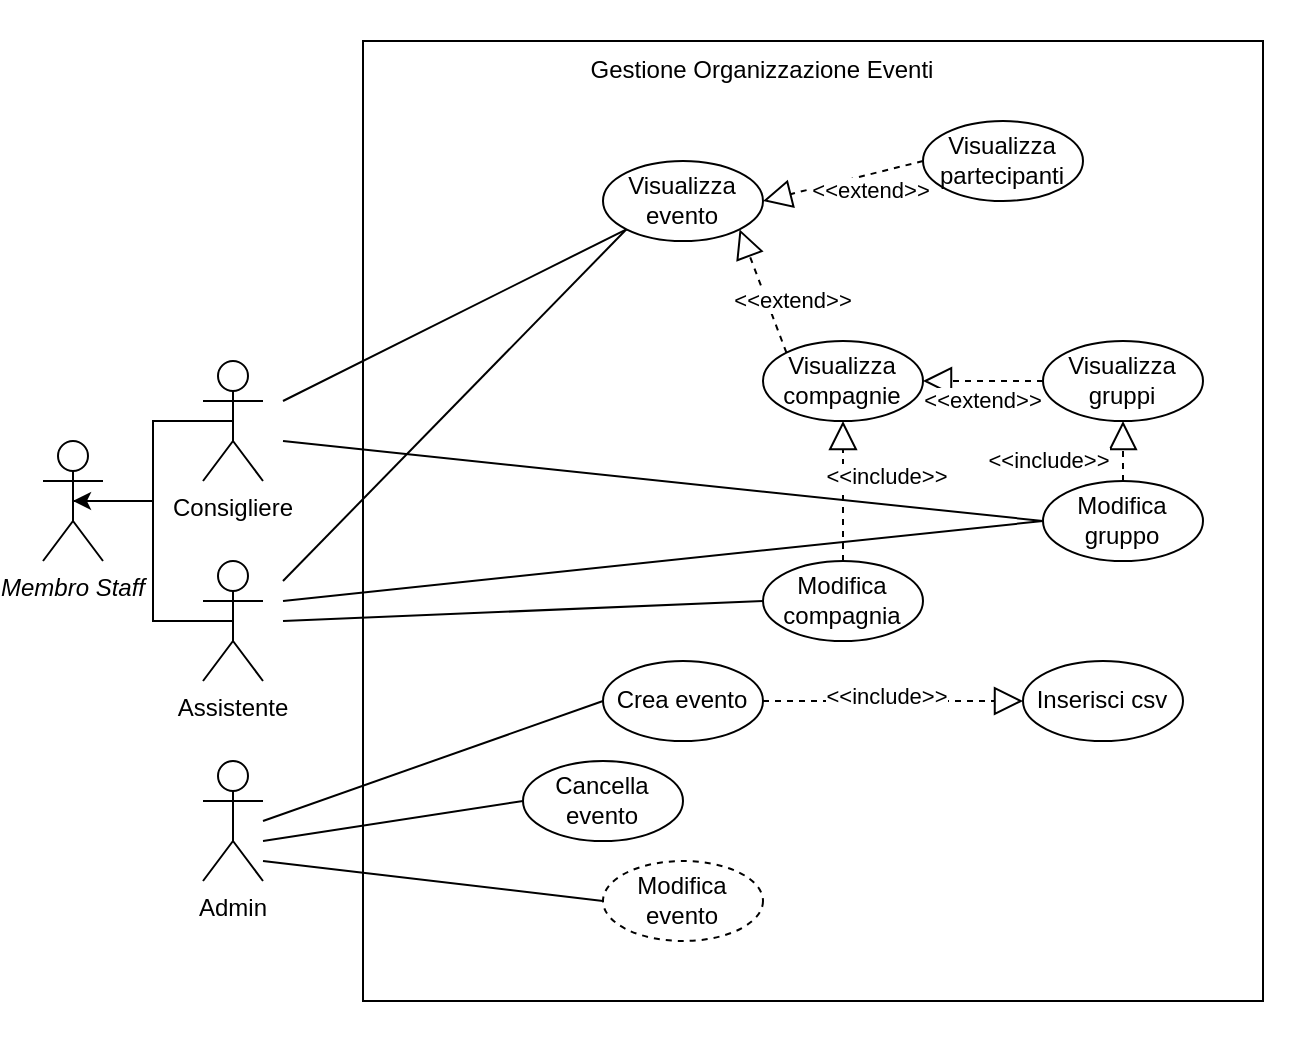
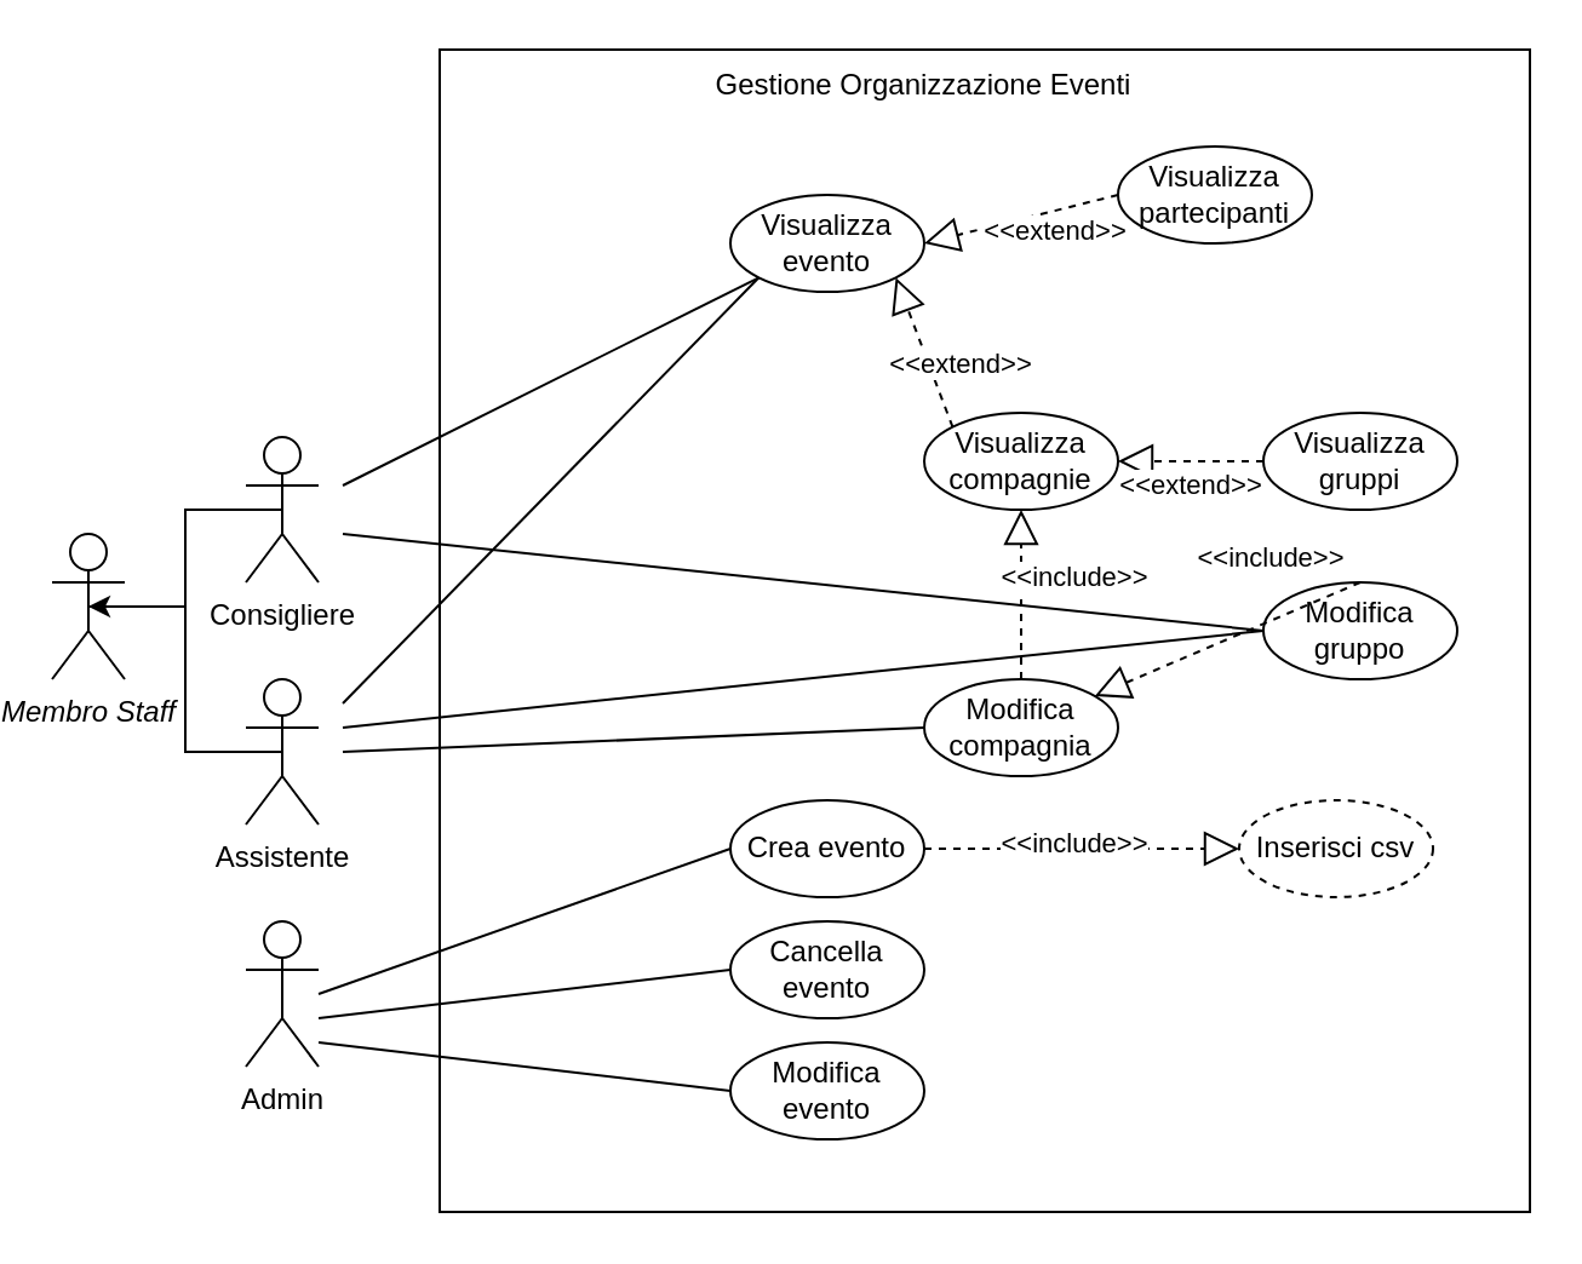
  <mxCell id="0" />
  <mxCell id="1" parent="0" />
  <mxCell id="2" value="Admin" style="shape=umlActor;verticalLabelPosition=bottom;verticalAlign=top;html=1;" parent="1" vertex="1"><mxGeometry x="100" y="380" width="30" height="60" as="geometry" /></mxCell>
  <mxCell id="3" value="&lt;i&gt;Membro Staff&lt;/i&gt;" style="shape=umlActor;verticalLabelPosition=bottom;verticalAlign=top;html=1;" parent="1" vertex="1"><mxGeometry x="20" y="220" width="30" height="60" as="geometry" /></mxCell>
  <mxCell id="4" style="edgeStyle=orthogonalEdgeStyle;rounded=0;orthogonalLoop=1;jettySize=auto;html=1;entryX=0.5;entryY=0.5;entryDx=0;entryDy=0;entryPerimeter=0;exitX=0.5;exitY=0.5;exitDx=0;exitDy=0;exitPerimeter=0;" parent="1" source="5" target="3" edge="1"><mxGeometry relative="1" as="geometry"><mxPoint x="120" y="300" as="targetPoint" /><mxPoint x="120" y="220" as="sourcePoint" /></mxGeometry></mxCell>
  <mxCell id="5" value="Consigliere" style="shape=umlActor;verticalLabelPosition=bottom;verticalAlign=top;html=1;" parent="1" vertex="1"><mxGeometry x="100" y="180" width="30" height="60" as="geometry" /></mxCell>
  <mxCell id="6" style="edgeStyle=orthogonalEdgeStyle;rounded=0;orthogonalLoop=1;jettySize=auto;html=1;exitX=0.5;exitY=0.5;exitDx=0;exitDy=0;exitPerimeter=0;entryX=0.5;entryY=0.5;entryDx=0;entryDy=0;entryPerimeter=0;endArrow=none;" parent="1" source="7" target="3" edge="1"><mxGeometry relative="1" as="geometry" /></mxCell>
  <mxCell id="7" value="Assistente" style="shape=umlActor;verticalLabelPosition=bottom;verticalAlign=top;html=1;" parent="1" vertex="1"><mxGeometry x="100" y="280" width="30" height="60" as="geometry" /></mxCell>
  <mxCell id="8" value="" style="rounded=0;whiteSpace=wrap;html=1;" parent="1" vertex="1"><mxGeometry x="180" y="20" width="450" height="480" as="geometry" /></mxCell>
  <mxCell id="9" value="Gestione Organizzazione Eventi" style="text;html=1;strokeColor=none;fillColor=none;align=center;verticalAlign=middle;whiteSpace=wrap;rounded=0;" parent="1" vertex="1"><mxGeometry x="290" y="20" width="180" height="30" as="geometry" /></mxCell>
  <mxCell id="10" value="Visualizza evento" style="ellipse;whiteSpace=wrap;html=1;" parent="1" vertex="1"><mxGeometry x="300" y="80" width="80" height="40" as="geometry" /></mxCell>
  <mxCell id="11" value="" style="endArrow=block;dashed=1;endFill=0;endSize=12;html=1;rounded=0;exitX=0;exitY=0.5;exitDx=0;exitDy=0;entryX=1;entryY=0.5;entryDx=0;entryDy=0;" parent="1" source="13" target="10" edge="1"><mxGeometry width="160" relative="1" as="geometry"><mxPoint x="160" y="190" as="sourcePoint" /><mxPoint x="320" y="190" as="targetPoint" /></mxGeometry></mxCell>
  <mxCell id="12" value="&amp;lt;&amp;lt;extend&amp;gt;&amp;gt;" style="edgeLabel;html=1;align=center;verticalAlign=middle;resizable=0;points=[];" parent="11" vertex="1" connectable="0"><mxGeometry x="-0.346" relative="1" as="geometry"><mxPoint y="8" as="offset" /></mxGeometry></mxCell>
  <mxCell id="13" value="Visualizza partecipanti" style="ellipse;whiteSpace=wrap;html=1;" parent="1" vertex="1"><mxGeometry x="460" y="60" width="80" height="40" as="geometry" /></mxCell>
  <mxCell id="14" value="Visualizza compagnie" style="ellipse;whiteSpace=wrap;html=1;" parent="1" vertex="1"><mxGeometry x="380" y="170" width="80" height="40" as="geometry" /></mxCell>
  <mxCell id="15" value="" style="endArrow=block;dashed=1;endFill=0;endSize=12;html=1;rounded=0;exitX=0;exitY=0;exitDx=0;exitDy=0;entryX=1;entryY=1;entryDx=0;entryDy=0;" parent="1" source="14" target="10" edge="1"><mxGeometry width="160" relative="1" as="geometry"><mxPoint x="160" y="190" as="sourcePoint" /><mxPoint x="320" y="190" as="targetPoint" /></mxGeometry></mxCell>
  <mxCell id="16" value="&amp;lt;&amp;lt;extend&amp;gt;&amp;gt;" style="edgeLabel;html=1;align=center;verticalAlign=middle;resizable=0;points=[];" parent="1" vertex="1" connectable="0"><mxGeometry x="394.003" y="149.999" as="geometry" /></mxCell>
  <mxCell id="17" value="Visualizza gruppi" style="ellipse;whiteSpace=wrap;html=1;" parent="1" vertex="1"><mxGeometry x="520" y="170" width="80" height="40" as="geometry" /></mxCell>
  <mxCell id="18" value="" style="endArrow=block;dashed=1;endFill=0;endSize=12;html=1;rounded=0;exitX=0;exitY=0.5;exitDx=0;exitDy=0;entryX=1;entryY=0.5;entryDx=0;entryDy=0;entryPerimeter=0;" parent="1" source="17" target="14" edge="1"><mxGeometry width="160" relative="1" as="geometry"><mxPoint x="110" y="210" as="sourcePoint" /><mxPoint x="270" y="210" as="targetPoint" /></mxGeometry></mxCell>
  <mxCell id="19" value="&amp;lt;&amp;lt;extend&amp;gt;&amp;gt;" style="edgeLabel;html=1;align=center;verticalAlign=middle;resizable=0;points=[];" parent="1" vertex="1" connectable="0"><mxGeometry x="489.999" y="199.999" as="geometry" /></mxCell>
- <mxCell id="20" value="Modifica evento" style="ellipse;whiteSpace=wrap;html=1;dashed=1;" parent="1" vertex="1"><mxGeometry x="300" y="430" width="80" height="40" as="geometry" /></mxCell>
- <mxCell id="21" value="Cancella evento" style="ellipse;whiteSpace=wrap;html=1;" parent="1" vertex="1"><mxGeometry x="260" y="380" width="80" height="40" as="geometry" /></mxCell>
+ <mxCell id="20" value="Modifica evento" style="ellipse;whiteSpace=wrap;html=1;" parent="1" vertex="1"><mxGeometry x="300" y="430" width="80" height="40" as="geometry" /></mxCell>
+ <mxCell id="21" value="Cancella evento" style="ellipse;whiteSpace=wrap;html=1;" parent="1" vertex="1"><mxGeometry x="300" y="380" width="80" height="40" as="geometry" /></mxCell>
  <mxCell id="22" value="Crea evento" style="ellipse;whiteSpace=wrap;html=1;" parent="1" vertex="1"><mxGeometry x="300" y="330" width="80" height="40" as="geometry" /></mxCell>
  <mxCell id="23" value="Modifica compagnia" style="ellipse;whiteSpace=wrap;html=1;" parent="1" vertex="1"><mxGeometry x="380" y="280" width="80" height="40" as="geometry" /></mxCell>
  <mxCell id="24" value="Modifica gruppo" style="ellipse;whiteSpace=wrap;html=1;" parent="1" vertex="1"><mxGeometry x="520" y="240" width="80" height="40" as="geometry" /></mxCell>
  <mxCell id="25" value="" style="endArrow=none;html=1;rounded=0;entryX=0;entryY=0.5;entryDx=0;entryDy=0;" parent="1" target="21" edge="1"><mxGeometry width="50" height="50" relative="1" as="geometry"><mxPoint x="130" y="420" as="sourcePoint" /><mxPoint x="220" y="190" as="targetPoint" /></mxGeometry></mxCell>
  <mxCell id="26" value="" style="endArrow=none;html=1;rounded=0;exitX=0;exitY=0.5;exitDx=0;exitDy=0;" parent="1" source="22" edge="1"><mxGeometry width="50" height="50" relative="1" as="geometry"><mxPoint x="170" y="240" as="sourcePoint" /><mxPoint x="130" y="410" as="targetPoint" /></mxGeometry></mxCell>
  <mxCell id="27" value="" style="endArrow=none;html=1;rounded=0;entryX=0;entryY=0.5;entryDx=0;entryDy=0;" parent="1" target="20" edge="1"><mxGeometry width="50" height="50" relative="1" as="geometry"><mxPoint x="130" y="430" as="sourcePoint" /><mxPoint x="310" y="410" as="targetPoint" /></mxGeometry></mxCell>
  <mxCell id="28" value="" style="endArrow=none;html=1;rounded=0;exitX=0;exitY=0.5;exitDx=0;exitDy=0;" parent="1" source="24" edge="1"><mxGeometry width="50" height="50" relative="1" as="geometry"><mxPoint x="300" y="170" as="sourcePoint" /><mxPoint x="140" y="220" as="targetPoint" /></mxGeometry></mxCell>
  <mxCell id="29" value="" style="endArrow=none;html=1;rounded=0;exitX=0;exitY=0.5;exitDx=0;exitDy=0;" parent="1" source="23" edge="1"><mxGeometry width="50" height="50" relative="1" as="geometry"><mxPoint x="310" y="260" as="sourcePoint" /><mxPoint x="140" y="310" as="targetPoint" /></mxGeometry></mxCell>
  <mxCell id="30" value="" style="endArrow=none;html=1;rounded=0;exitX=0;exitY=0.5;exitDx=0;exitDy=0;" parent="1" source="24" edge="1"><mxGeometry width="50" height="50" relative="1" as="geometry"><mxPoint x="300" y="250" as="sourcePoint" /><mxPoint x="140" y="300" as="targetPoint" /></mxGeometry></mxCell>
  <mxCell id="31" value="" style="endArrow=none;html=1;rounded=0;entryX=0;entryY=1;entryDx=0;entryDy=0;" parent="1" target="10" edge="1"><mxGeometry width="50" height="50" relative="1" as="geometry"><mxPoint x="140" y="200" as="sourcePoint" /><mxPoint x="310" y="110" as="targetPoint" /></mxGeometry></mxCell>
  <mxCell id="32" value="" style="endArrow=none;html=1;rounded=0;entryX=0;entryY=1;entryDx=0;entryDy=0;" parent="1" target="10" edge="1"><mxGeometry width="50" height="50" relative="1" as="geometry"><mxPoint x="140" y="290" as="sourcePoint" /><mxPoint x="321.716" y="124.142" as="targetPoint" /></mxGeometry></mxCell>
- <mxCell id="33" value="" style="endArrow=block;dashed=1;endFill=0;endSize=12;html=1;rounded=0;entryX=0.5;entryY=1;entryDx=0;entryDy=0;exitX=0.5;exitY=0;exitDx=0;exitDy=0;" parent="1" source="24" target="17" edge="1"><mxGeometry width="160" relative="1" as="geometry"><mxPoint x="110" y="220" as="sourcePoint" /><mxPoint x="270" y="220" as="targetPoint" /></mxGeometry></mxCell>
+ <mxCell id="33" value="" style="endArrow=block;dashed=1;endFill=0;endSize=12;html=1;rounded=0;exitX=0.5;exitY=0;exitDx=0;exitDy=0;" parent="1" source="24" target="23" edge="1"><mxGeometry width="160" relative="1" as="geometry"><mxPoint x="110" y="220" as="sourcePoint" /><mxPoint x="270" y="220" as="targetPoint" /></mxGeometry></mxCell>
  <mxCell id="34" value="&amp;lt;&amp;lt;include&amp;gt;&amp;gt;" style="edgeLabel;html=1;align=center;verticalAlign=middle;resizable=0;points=[];" parent="1" vertex="1" connectable="0"><mxGeometry x="519.999" y="229.999" as="geometry"><mxPoint x="3" as="offset" /></mxGeometry></mxCell>
  <mxCell id="35" value="" style="endArrow=block;dashed=1;endFill=0;endSize=12;html=1;rounded=0;exitX=0.5;exitY=0;exitDx=0;exitDy=0;entryX=0.5;entryY=1;entryDx=0;entryDy=0;" parent="1" source="23" target="14" edge="1"><mxGeometry width="160" relative="1" as="geometry"><mxPoint x="360" y="300" as="sourcePoint" /><mxPoint x="520" y="300" as="targetPoint" /></mxGeometry></mxCell>
  <mxCell id="36" value="&amp;lt;&amp;lt;include&amp;gt;&amp;gt;" style="edgeLabel;html=1;align=center;verticalAlign=middle;resizable=0;points=[];" parent="1" vertex="1" connectable="0"><mxGeometry x="419.999" y="249.999" as="geometry"><mxPoint x="22" y="-12" as="offset" /></mxGeometry></mxCell>
- <mxCell id="37" value="Inserisci csv" style="ellipse;whiteSpace=wrap;html=1;" parent="1" vertex="1"><mxGeometry x="510" y="330" width="80" height="40" as="geometry" /></mxCell>
+ <mxCell id="37" value="Inserisci csv" style="ellipse;whiteSpace=wrap;html=1;dashed=1;" parent="1" vertex="1"><mxGeometry x="510" y="330" width="80" height="40" as="geometry" /></mxCell>
  <mxCell id="38" value="" style="endArrow=block;dashed=1;endFill=0;endSize=12;html=1;rounded=0;exitX=1;exitY=0.5;exitDx=0;exitDy=0;entryX=0;entryY=0.5;entryDx=0;entryDy=0;" parent="1" source="22" target="37" edge="1"><mxGeometry width="160" relative="1" as="geometry"><mxPoint x="40" y="230" as="sourcePoint" /><mxPoint x="200" y="230" as="targetPoint" /></mxGeometry></mxCell>
  <mxCell id="39" value="&amp;lt;&amp;lt;include&amp;gt;&amp;gt;" style="edgeLabel;html=1;align=center;verticalAlign=middle;resizable=0;points=[];" parent="1" vertex="1" connectable="0"><mxGeometry x="419.999" y="359.999" as="geometry"><mxPoint x="22" y="-12" as="offset" /></mxGeometry></mxCell>
